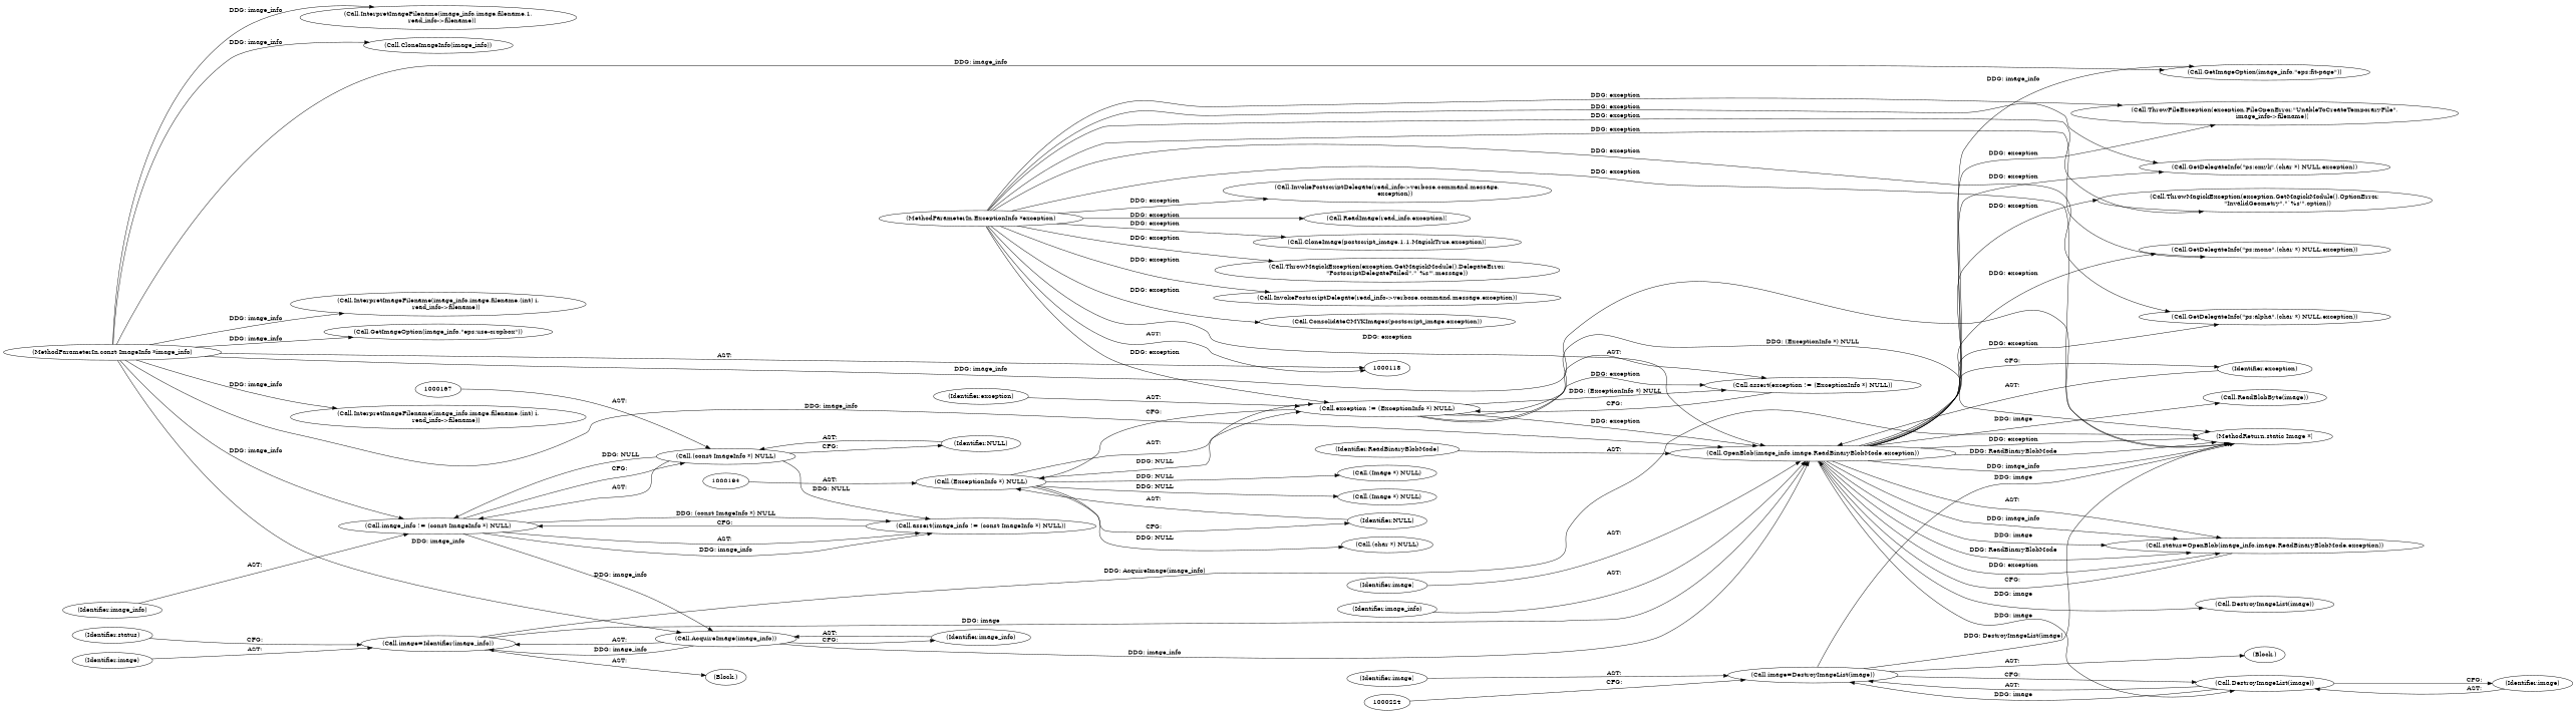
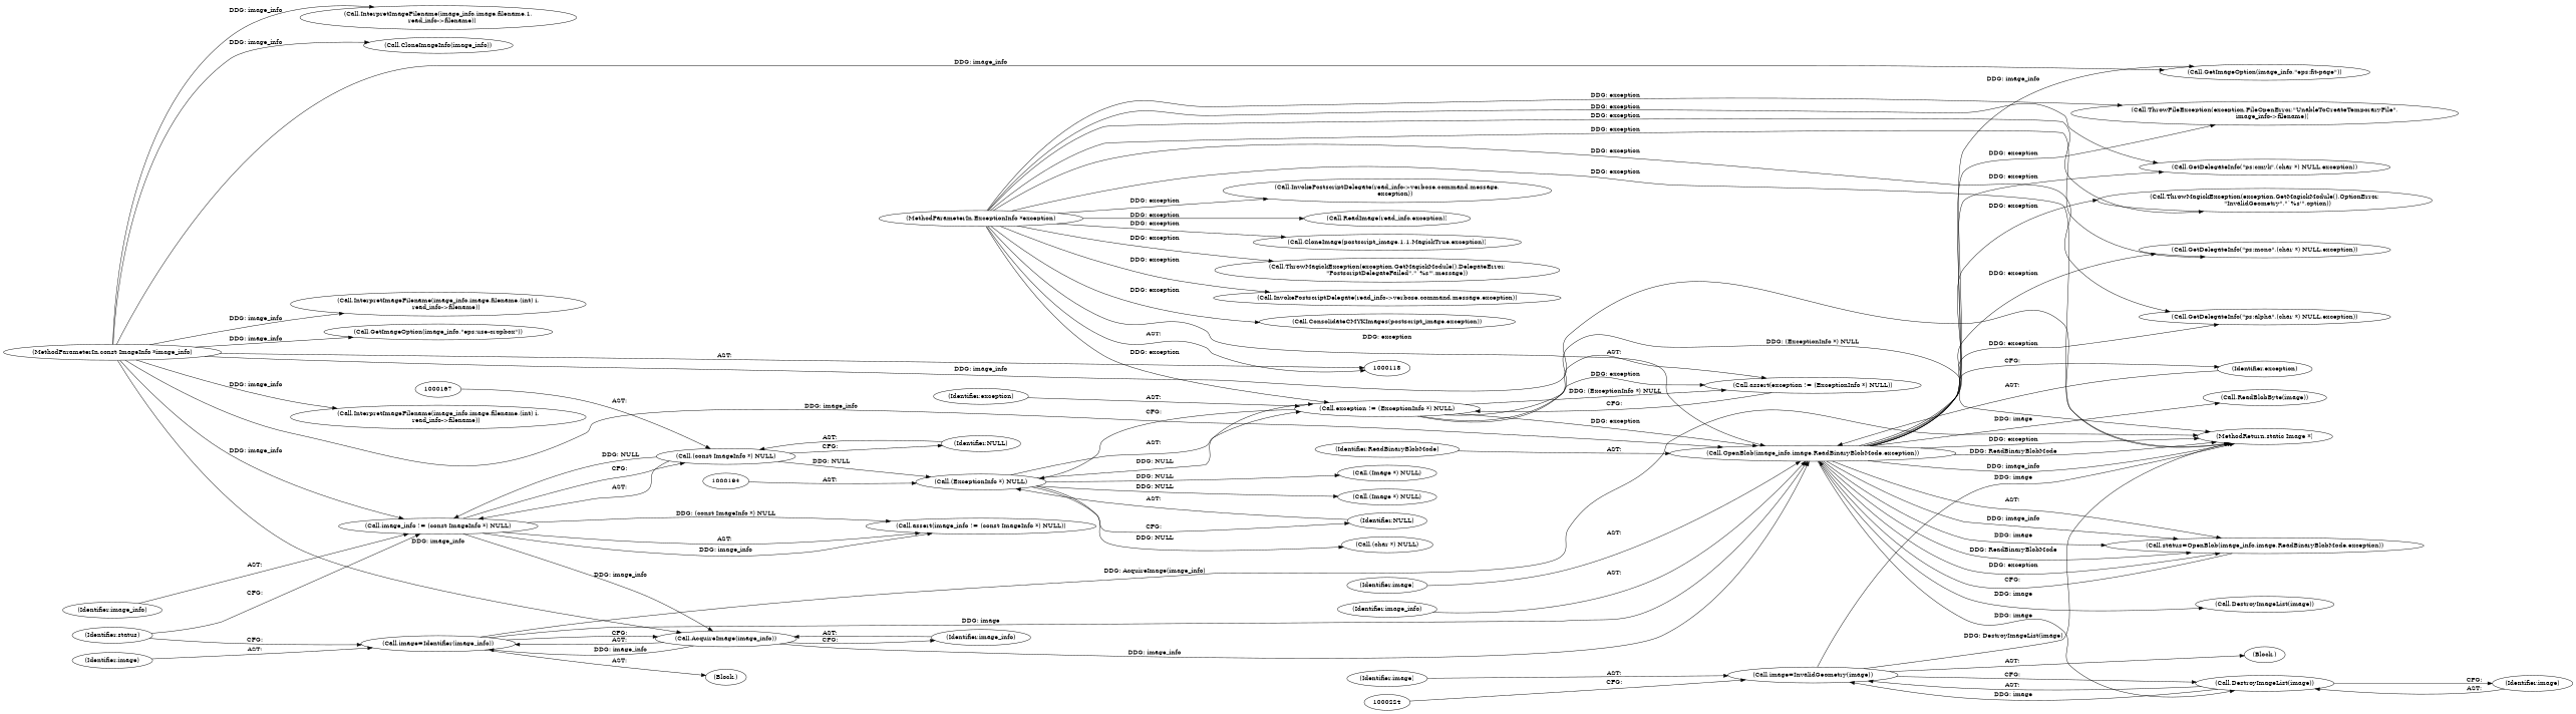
  digraph {
    rankdir=LR
-   n1 [label="(Call,image=DestroyImageList(image))"]
+   n1 [label="(Call,image=InvalidGeometry(image))"]
    n2 [label="(Call,DestroyImageList(image))"]
    n3 [label="(MethodReturn,static Image *)"]
    n4 [label="(Block,)"]
    n5 [label="(Identifier,image)"]
    n6 [label="(Call,OpenBlob(image_info,image,ReadBinaryBlobMode,exception))"]
    n7 [label="(Call,GetImageOption(image_info,\"eps:fit-page\"))"]
    n8 [label="(Call,status=OpenBlob(image_info,image,ReadBinaryBlobMode,exception))"]
    n9 [label="(Call,ThrowFileException(exception,FileOpenError,\"UnableToCreateTemporaryFile\",\n        image_info->filename))"]
    n10 [label="(Call,DestroyImageList(image))"]
    n11 [label="(Identifier,exception)"]
    n12 [label="(Call,GetDelegateInfo(\"ps:cmyk\",(char *) NULL,exception))"]
    n13 [label="(Call,ReadBlobByte(image))"]
    n14 [label="(Call,ThrowMagickException(exception,GetMagickModule(),OptionError,\n             \"InvalidGeometry\",\"`%s'\",option))"]
    n15 [label="(Call,GetDelegateInfo(\"ps:mono\",(char *) NULL,exception))"]
    n16 [label="(Call,GetDelegateInfo(\"ps:alpha\",(char *) NULL,exception))"]
    n17 [label="(Call,AcquireImage(image_info))"]
    n18 [label="(Call,image=Identifier(image_info))"]
    n19 [label="(Identifier,image_info)"]
    n20 [label="(Block,)"]
    n21 [label="(Call,image_info != (const ImageInfo *) NULL)"]
    n22 [label="(Call,(const ImageInfo *) NULL)"]
    n23 [label="(Call,assert(image_info != (const ImageInfo *) NULL))"]
    n24 [label="(Call,(ExceptionInfo *) NULL)"]
    n25 [label="(Identifier,NULL)"]
    n26 [label="(MethodParameterIn,const ImageInfo *image_info)"]
    n27 [label="(Call,InterpretImageFilename(image_info,image,filename,(int) i,\n        read_info->filename))"]
    n28 [label="(Call,InterpretImageFilename(image_info,image,filename,1,\n    read_info->filename))"]
    n29 [label="(Call,CloneImageInfo(image_info))"]
    n30 [label="(Call,InterpretImageFilename(image_info,image,filename,(int) i,\n        read_info->filename))"]
    n31 [label="(Call,GetImageOption(image_info,\"eps:use-cropbox\"))"]
    1000118
    n33 [label="(Call,exception != (ExceptionInfo *) NULL)"]
    n34 [label="(Call,(Image *) NULL)"]
    n35 [label="(Call,(Image *) NULL)"]
    n36 [label="(Call,(char *) NULL)"]
    n37 [label="(Identifier,NULL)"]
    n38 [label="(Call,assert(exception != (ExceptionInfo *) NULL))"]
    n39 [label="(MethodParameterIn,ExceptionInfo *exception)"]
    n40 [label="(Call,InvokePostscriptDelegate(read_info->verbose,command,message,\n        exception))"]
    n41 [label="(Call,ReadImage(read_info,exception))"]
    n42 [label="(Call,CloneImage(postscript_image,1,1,MagickTrue,exception))"]
    n43 [label="(Call,ThrowMagickException(exception,GetMagickModule(),DelegateError,\n          \"PostscriptDelegateFailed\",\"`%s'\",message))"]
    n44 [label="(Call,InvokePostscriptDelegate(read_info->verbose,command,message,exception))"]
    n45 [label="(Call,ConsolidateCMYKImages(postscript_image,exception))"]
    n46 [label="(Identifier,image)"]
    n47 [label="(Identifier,status)"]
    n48 [label="(Identifier,image)"]
    n49 [label="(Identifier,image_info)"]
    n50 [label="(Identifier,image_info)"]
    n51 [label="(Identifier,image)"]
    n52 [label="(Identifier,ReadBinaryBlobMode)"]
    n53 [label="(Identifier,exception)"]
    1000224
    1000167
    1000194
    n1 -> n2 [label="CFG: "]
    n1 -> n3 [label="DDG: image"]
    n1 -> n3 [label="DDG: DestroyImageList(image)"]
    n1 -> n4 [label="AST: "]
    n2 -> n1 [label="AST: "]
    n2 -> n1 [label="DDG: image"]
    n2 -> n5 [label="CFG: "]
    n5 -> n2 [label="AST: "]
    n6 -> n2 [label="DDG: image"]
    n6 -> n3 [label="DDG: image_info"]
    n6 -> n3 [label="DDG: exception"]
    n6 -> n3 [label="DDG: ReadBinaryBlobMode"]
    n6 -> n7 [label="DDG: image_info"]
    n6 -> n8 [label="AST: "]
    n6 -> n8 [label="DDG: image_info"]
    n6 -> n8 [label="DDG: image"]
    n6 -> n8 [label="DDG: ReadBinaryBlobMode"]
    n6 -> n8 [label="DDG: exception"]
    n6 -> n9 [label="DDG: exception"]
    n6 -> n10 [label="DDG: image"]
    n6 -> n11 [label="CFG: "]
    n6 -> n12 [label="DDG: exception"]
    n6 -> n13 [label="DDG: image"]
    n6 -> n14 [label="DDG: exception"]
    n6 -> n15 [label="DDG: exception"]
    n6 -> n16 [label="DDG: exception"]
    n8 -> n6 [label="CFG: "]
    n11 -> n6 [label="AST: "]
    n17 -> n6 [label="DDG: image_info"]
    n17 -> n18 [label="AST: "]
    n17 -> n18 [label="DDG: image_info"]
    n17 -> n19 [label="CFG: "]
    n18 -> n3 [label="DDG: AcquireImage(image_info)"]
    n18 -> n6 [label="DDG: image"]
+   n18 -> n17 [label="CFG: "]
    n18 -> n20 [label="AST: "]
    n19 -> n17 [label="AST: "]
    n21 -> n17 [label="DDG: image_info"]
    n21 -> n22 [label="CFG: "]
    n21 -> n23 [label="AST: "]
    n21 -> n23 [label="DDG: image_info"]
    n21 -> n23 [label="DDG: (const ImageInfo *) NULL"]
    n22 -> n21 [label="AST: "]
    n22 -> n21 [label="DDG: NULL"]
-   n22 -> n23 [label="DDG: NULL"]
+   n22 -> n24 [label="DDG: NULL"]
    n22 -> n25 [label="CFG: "]
-   n23 -> n21 [label="CFG: "]
+   n47 -> n21 [label="CFG: "]
    n24 -> n33 [label="AST: "]
    n24 -> n33 [label="DDG: NULL"]
    n24 -> n34 [label="DDG: NULL"]
    n24 -> n35 [label="DDG: NULL"]
    n24 -> n36 [label="DDG: NULL"]
    n24 -> n37 [label="CFG: "]
    n25 -> n22 [label="AST: "]
    n26 -> n3 [label="DDG: image_info"]
    n26 -> n6 [label="DDG: image_info"]
    n26 -> n7 [label="DDG: image_info"]
    n26 -> n17 [label="DDG: image_info"]
    n26 -> n21 [label="DDG: image_info"]
    n26 -> n27 [label="DDG: image_info"]
    n26 -> n28 [label="DDG: image_info"]
    n26 -> n29 [label="DDG: image_info"]
    n26 -> n30 [label="DDG: image_info"]
    n26 -> n31 [label="DDG: image_info"]
    n26 -> 1000118 [label="AST: "]
    n33 -> n3 [label="DDG: (ExceptionInfo *) NULL"]
    n33 -> n6 [label="DDG: exception"]
    n33 -> n24 [label="CFG: "]
    n33 -> n38 [label="AST: "]
    n33 -> n38 [label="DDG: exception"]
    n33 -> n38 [label="DDG: (ExceptionInfo *) NULL"]
    n37 -> n24 [label="AST: "]
    n38 -> n33 [label="CFG: "]
    n39 -> n3 [label="DDG: exception"]
    n39 -> n6 [label="DDG: exception"]
    n39 -> n9 [label="DDG: exception"]
    n39 -> n12 [label="DDG: exception"]
    n39 -> n14 [label="DDG: exception"]
    n39 -> n15 [label="DDG: exception"]
    n39 -> n16 [label="DDG: exception"]
    n39 -> 1000118 [label="AST: "]
    n39 -> n33 [label="DDG: exception"]
    n39 -> n40 [label="DDG: exception"]
    n39 -> n41 [label="DDG: exception"]
    n39 -> n42 [label="DDG: exception"]
    n39 -> n43 [label="DDG: exception"]
    n39 -> n44 [label="DDG: exception"]
    n39 -> n45 [label="DDG: exception"]
    n46 -> n6 [label="AST: "]
    n47 -> n18 [label="CFG: "]
    n48 -> n1 [label="AST: "]
    n49 -> n21 [label="AST: "]
    n50 -> n6 [label="AST: "]
    n51 -> n18 [label="AST: "]
    n52 -> n6 [label="AST: "]
    n53 -> n33 [label="AST: "]
    1000224 -> n1 [label="CFG: "]
    1000167 -> n22 [label="AST: "]
    1000194 -> n24 [label="AST: "]
  }
